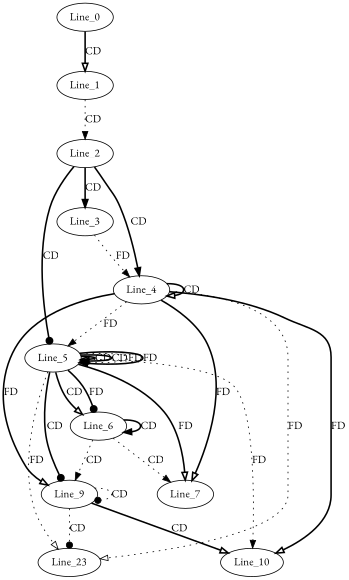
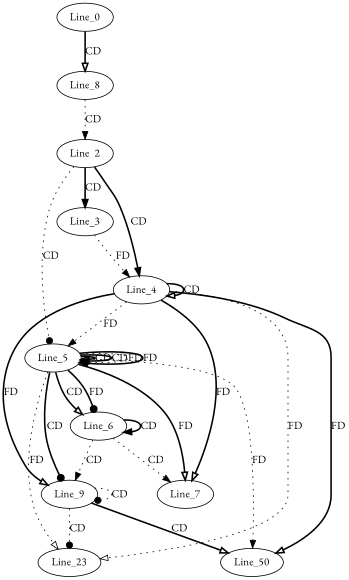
  digraph {
    fontname="EB Garamond"
    node [fontname="EB Garamond"]
    edge [arrowhead=onormal fontname="EB Garamond" style=bold]
    Line_0
-   Line_1
+   Line_1 [label=Line_8]
    Line_2
    Line_3
    Line_4
    Line_5
    Line_7
    Line_9
-   Line_10
+   Line_10 [label=Line_50]
    n10 [label=Line_23]
    Line_6
    Line_0 -> Line_1 [label=CD]
    Line_1 -> Line_2 [arrowhead=normal label=CD style=dotted]
    Line_2 -> Line_3 [arrowhead=normal label=CD]
    Line_2 -> Line_4 [arrowhead=normal label=CD]
-   Line_2 -> Line_5 [arrowhead=dot label=CD]
+   Line_2 -> Line_5 [arrowhead=dot label=CD style=dotted]
    Line_3 -> Line_4 [arrowhead=normal label=FD style=dotted]
    Line_4 -> Line_4 [label=CD]
    Line_4 -> Line_5 [arrowhead=normal label=FD style=dotted]
    Line_4 -> Line_7 [label=FD]
    Line_4 -> Line_9 [label=FD]
    Line_4 -> Line_10 [label=FD]
    Line_4 -> n10 [label=FD style=dotted]
    Line_5 -> Line_5 [label=CD]
    Line_5 -> Line_5 [arrowhead=normal label=CD]
    Line_5 -> Line_5 [label=FD style=dotted]
    Line_5 -> Line_5 [arrowhead=normal label=FD]
    Line_5 -> Line_7 [label=FD]
    Line_5 -> Line_9 [arrowhead=dot label=CD]
    Line_5 -> Line_10 [arrowhead=normal label=FD style=dotted]
    Line_5 -> n10 [label=FD style=dotted]
    Line_5 -> Line_6 [label=CD]
    Line_5 -> Line_6 [arrowhead=dot label=FD]
    Line_9 -> Line_9 [arrowhead=dot label=CD style=dotted]
    Line_9 -> Line_10 [label=CD]
    Line_9 -> n10 [arrowhead=dot label=CD style=dotted]
    Line_6 -> Line_7 [arrowhead=normal label=CD style=dotted]
    Line_6 -> Line_9 [arrowhead=normal label=CD style=dotted]
    Line_6 -> Line_6 [arrowhead=normal label=CD]
  }
